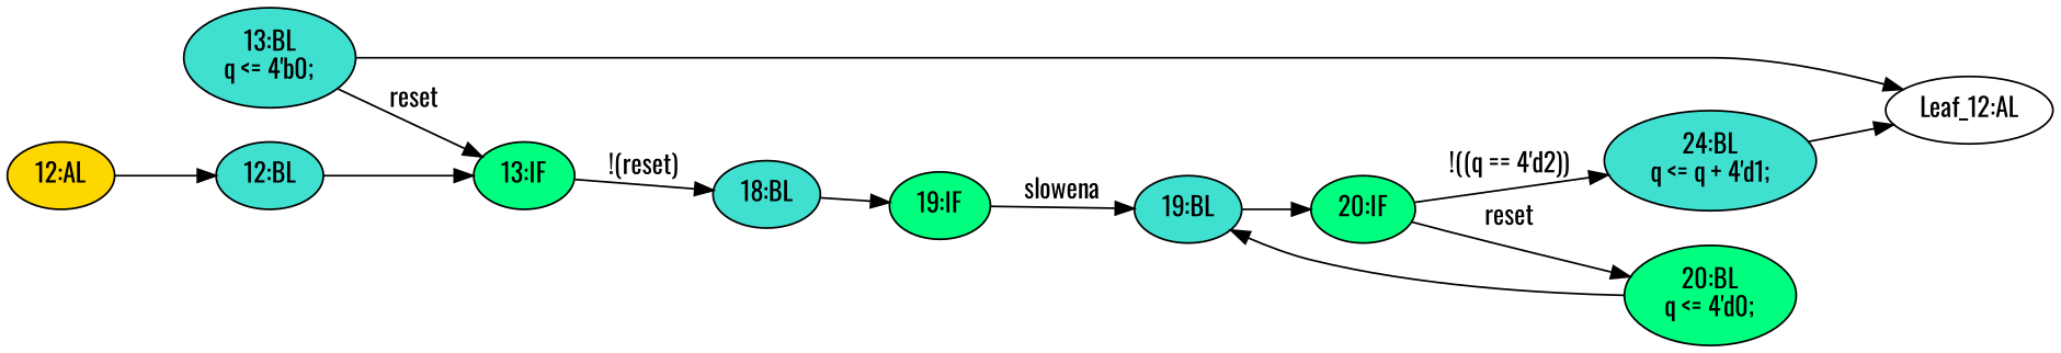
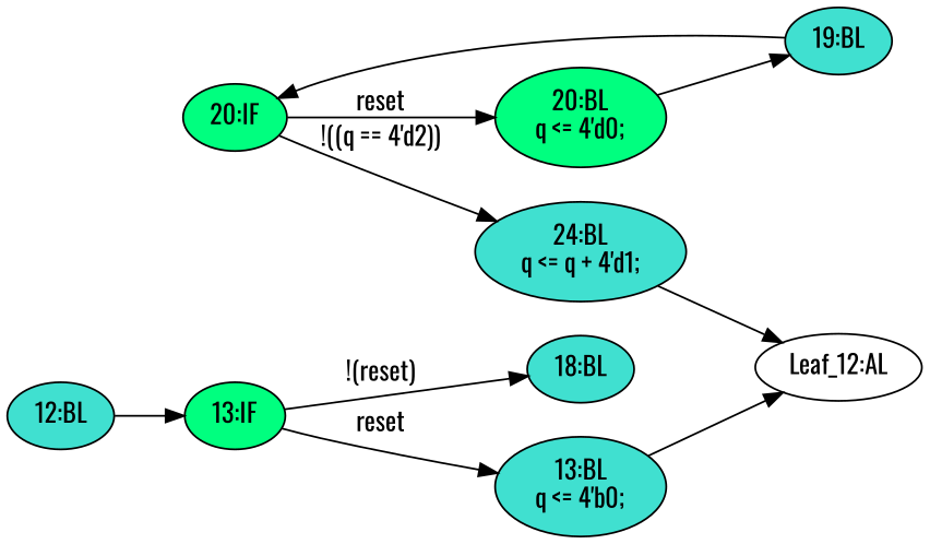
  strict digraph {
    fontname=Oswald
    rankdir=LR
    node [fillcolor=turquoise fontname=Oswald statements="[]" style=filled typ=Block]
    edge [cond="[]" fontname=Oswald lineno=None]
    n1 [ast="<pyverilog.vparser.ast.Block object at 0x7f91e88a6ed0>" label="18:BL"]
-   n2 [ast="<pyverilog.vparser.ast.IfStatement object at 0x7f91e88a6c90>" fillcolor=springgreen label="19:IF" typ=IfStatement]
    n3 [ast="<pyverilog.vparser.ast.Block object at 0x7f91e88a6c10>" label="19:BL"]
    n4 [ast="<pyverilog.vparser.ast.IfStatement object at 0x7f91e88a6610>" fillcolor=springgreen label="20:IF" typ=IfStatement]
    n5 [ast="<pyverilog.vparser.ast.Block object at 0x7f91e88a69d0>" fillcolor=springgreen label="20:BL\nq <= 4'd0;" statements="[<pyverilog.vparser.ast.NonblockingSubstitution object at 0x7f91e88a6a10>]"]
    n6 [ast="<pyverilog.vparser.ast.Block object at 0x7f91e88a6750>" label="24:BL\nq <= q + 4'd1;" statements="[<pyverilog.vparser.ast.NonblockingSubstitution object at 0x7f91e88a6790>]"]
    n7 [def_var="['q']" label="Leaf_12:AL" fillcolor="" statements="" style="" typ=""]
    n8 [ast="<pyverilog.vparser.ast.Block object at 0x7f91e88a6e50>" label="13:BL\nq <= 4'b0;" statements="[<pyverilog.vparser.ast.NonblockingSubstitution object at 0x7f91e88a6d10>]"]
    n9 [ast="<pyverilog.vparser.ast.Block object at 0x7f91e88a6f50>" label="12:BL"]
    n10 [ast="<pyverilog.vparser.ast.IfStatement object at 0x7f91e88a6f90>" fillcolor=springgreen label="13:IF" typ=IfStatement]
-   n11 [ast="<pyverilog.vparser.ast.Always object at 0x7f91e88ad090>" clk_sens=True fillcolor=gold label="12:AL" sens="['clk']" typ=Always use_var="['reset', 'q', 'slowena']"]
-   n1 -> n2
-   n2 -> n3 [cond="['slowena']" label=slowena lineno=19]
    n3 -> n4
    n4 -> n5 [cond="['q']" label=reset lineno=20]
    n4 -> n6 [cond="['q']" label="!((q == 4'd2))" lineno=20]
    n5 -> n3
    n6 -> n7
    n8 -> n7
    n9 -> n10
    n10 -> n1 [cond="['reset']" label="!(reset)" lineno=13]
-   n8 -> n10 [cond="['reset']" label=reset lineno=13]
-   n11 -> n9
+   n10 -> n8 [cond="['reset']" label=reset lineno=13]
  }
